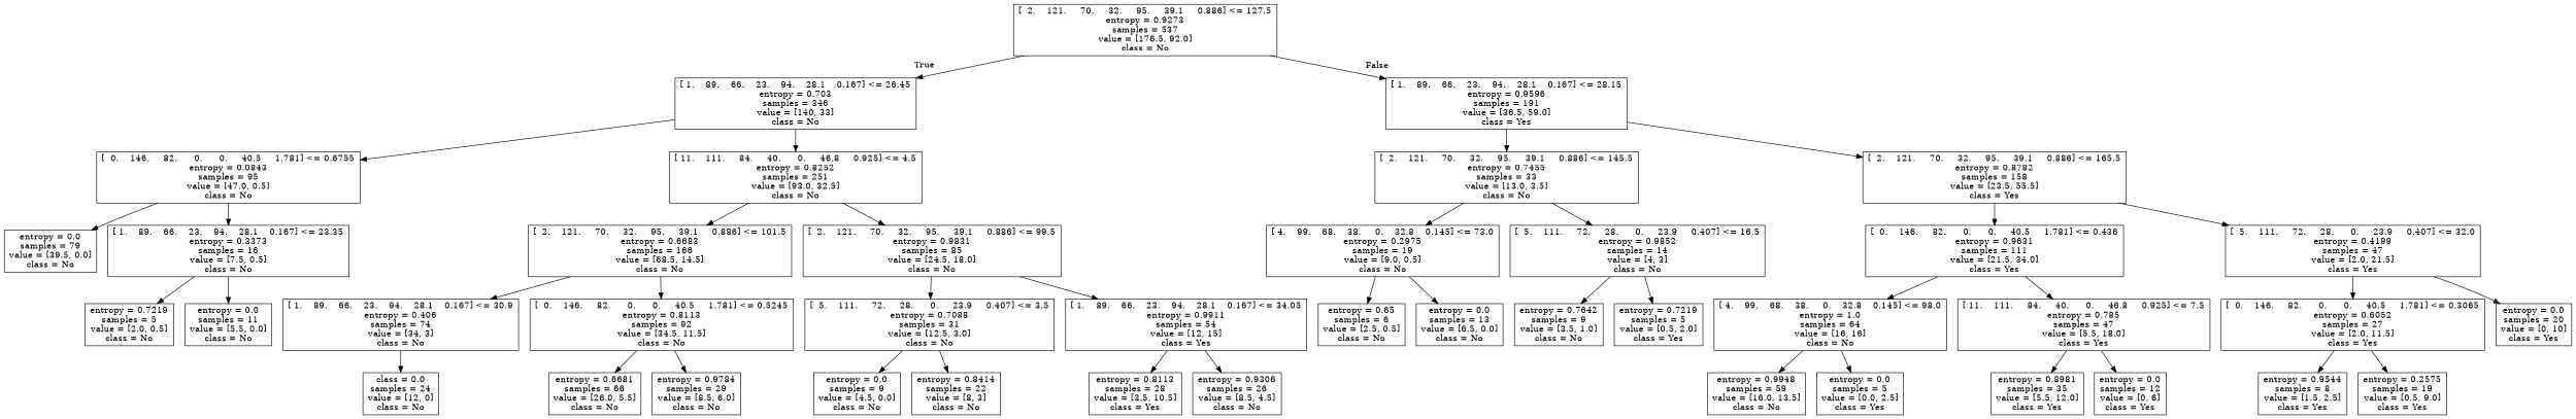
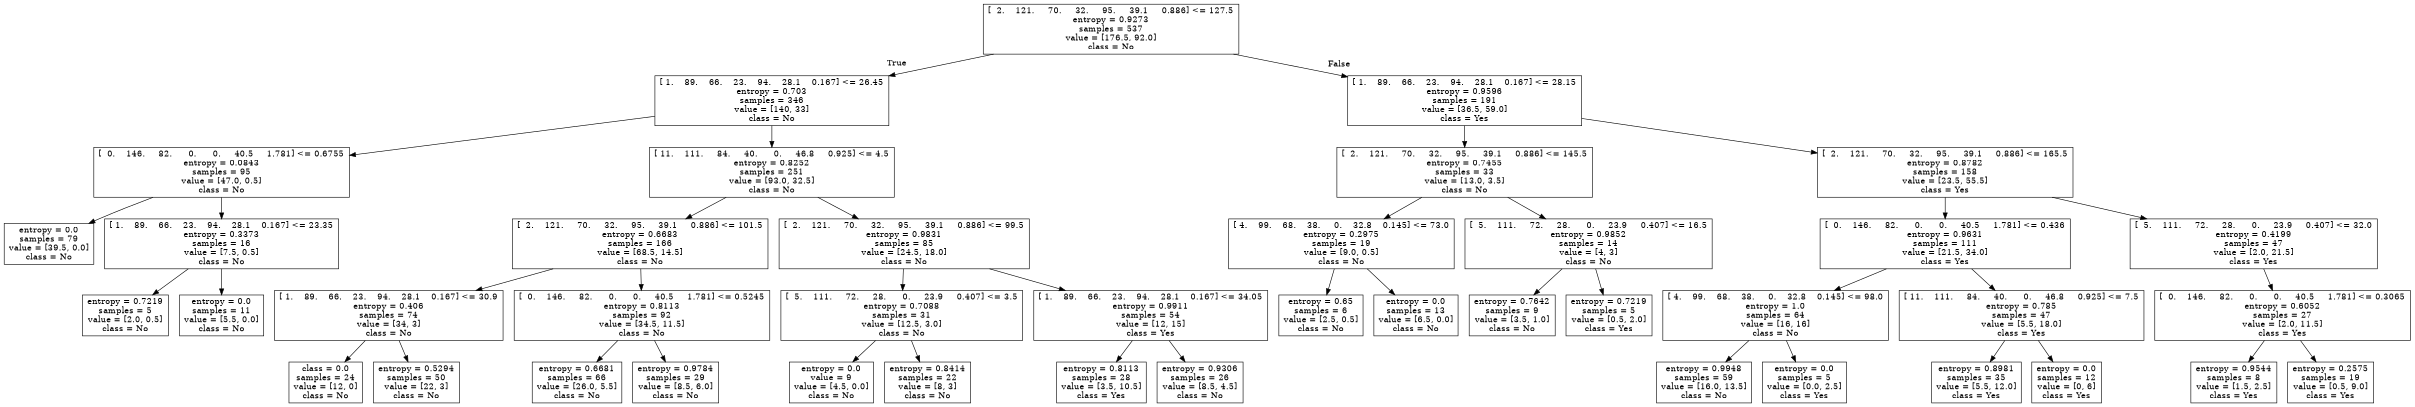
  digraph {
    node [shape=box]
    n1 [label="[  2.    121.     70.     32.     95.     39.1     0.886] <= 127.5\nentropy = 0.9273\nsamples = 537\nvalue = [176.5, 92.0]\nclass = No"]
    n2 [label="[ 1.    89.    66.    23.    94.    28.1    0.167] <= 26.45\nentropy = 0.703\nsamples = 346\nvalue = [140, 33]\nclass = No"]
    n3 [label="[ 1.    89.    66.    23.    94.    28.1    0.167] <= 28.15\nentropy = 0.9596\nsamples = 191\nvalue = [36.5, 59.0]\nclass = Yes"]
    n4 [label="[  0.    146.     82.      0.      0.     40.5     1.781] <= 0.6755\nentropy = 0.0843\nsamples = 95\nvalue = [47.0, 0.5]\nclass = No"]
    n5 [label="[ 11.    111.     84.     40.      0.     46.8     0.925] <= 4.5\nentropy = 0.8252\nsamples = 251\nvalue = [93.0, 32.5]\nclass = No"]
    n6 [label="[  2.    121.     70.     32.     95.     39.1     0.886] <= 145.5\nentropy = 0.7455\nsamples = 33\nvalue = [13.0, 3.5]\nclass = No"]
    n7 [label="[  2.    121.     70.     32.     95.     39.1     0.886] <= 165.5\nentropy = 0.8782\nsamples = 158\nvalue = [23.5, 55.5]\nclass = Yes"]
    n8 [label="entropy = 0.0\nsamples = 79\nvalue = [39.5, 0.0]\nclass = No"]
    n9 [label="[ 1.    89.    66.    23.    94.    28.1    0.167] <= 23.35\nentropy = 0.3373\nsamples = 16\nvalue = [7.5, 0.5]\nclass = No"]
    n10 [label="[  2.    121.     70.     32.     95.     39.1     0.886] <= 101.5\nentropy = 0.6683\nsamples = 166\nvalue = [68.5, 14.5]\nclass = No"]
    n11 [label="[  2.    121.     70.     32.     95.     39.1     0.886] <= 99.5\nentropy = 0.9831\nsamples = 85\nvalue = [24.5, 18.0]\nclass = No"]
    n12 [label="entropy = 0.7219\nsamples = 5\nvalue = [2.0, 0.5]\nclass = No"]
    n13 [label="entropy = 0.0\nsamples = 11\nvalue = [5.5, 0.0]\nclass = No"]
    n14 [label="[ 1.    89.    66.    23.    94.    28.1    0.167] <= 30.9\nentropy = 0.406\nsamples = 74\nvalue = [34, 3]\nclass = No"]
    n15 [label="[  0.    146.     82.      0.      0.     40.5     1.781] <= 0.5245\nentropy = 0.8113\nsamples = 92\nvalue = [34.5, 11.5]\nclass = No"]
    n16 [label="[  5.    111.     72.     28.      0.     23.9     0.407] <= 3.5\nentropy = 0.7088\nsamples = 31\nvalue = [12.5, 3.0]\nclass = No"]
    n17 [label="[ 1.    89.    66.    23.    94.    28.1    0.167] <= 34.05\nentropy = 0.9911\nsamples = 54\nvalue = [12, 15]\nclass = Yes"]
    n18 [label="class = 0.0\nsamples = 24\nvalue = [12, 0]\nclass = No"]
+   n19 [label="entropy = 0.5294\nsamples = 50\nvalue = [22, 3]\nclass = No"]
    n20 [label="entropy = 0.6681\nsamples = 66\nvalue = [26.0, 5.5]\nclass = No"]
    n21 [label="entropy = 0.9784\nsamples = 29\nvalue = [8.5, 6.0]\nclass = No"]
-   n22 [label="entropy = 0.0\nsamples = 9\nvalue = [4.5, 0.0]\nclass = No"]
+   n22 [label="entropy = 0.0\nvalue = 9\nvalue = [4.5, 0.0]\nclass = No"]
    n23 [label="entropy = 0.8414\nsamples = 22\nvalue = [8, 3]\nclass = No"]
    n24 [label="entropy = 0.8113\nsamples = 28\nvalue = [3.5, 10.5]\nclass = Yes"]
    n25 [label="entropy = 0.9306\nsamples = 26\nvalue = [8.5, 4.5]\nclass = No"]
    n26 [label="[ 4.    99.    68.    38.     0.    32.8    0.145] <= 73.0\nentropy = 0.2975\nsamples = 19\nvalue = [9.0, 0.5]\nclass = No"]
    n27 [label="[  5.    111.     72.     28.      0.     23.9     0.407] <= 16.5\nentropy = 0.9852\nsamples = 14\nvalue = [4, 3]\nclass = No"]
    n28 [label="[  0.    146.     82.      0.      0.     40.5     1.781] <= 0.436\nentropy = 0.9631\nsamples = 111\nvalue = [21.5, 34.0]\nclass = Yes"]
    n29 [label="[  5.    111.     72.     28.      0.     23.9     0.407] <= 32.0\nentropy = 0.4199\nsamples = 47\nvalue = [2.0, 21.5]\nclass = Yes"]
    n30 [label="entropy = 0.65\nsamples = 6\nvalue = [2.5, 0.5]\nclass = No"]
    n31 [label="entropy = 0.0\nsamples = 13\nvalue = [6.5, 0.0]\nclass = No"]
    n32 [label="entropy = 0.7642\nsamples = 9\nvalue = [3.5, 1.0]\nclass = No"]
    n33 [label="entropy = 0.7219\nsamples = 5\nvalue = [0.5, 2.0]\nclass = Yes"]
    n34 [label="[ 4.    99.    68.    38.     0.    32.8    0.145] <= 98.0\nentropy = 1.0\nsamples = 64\nvalue = [16, 16]\nclass = No"]
    n35 [label="[ 11.    111.     84.     40.      0.     46.8     0.925] <= 7.5\nentropy = 0.785\nsamples = 47\nvalue = [5.5, 18.0]\nclass = Yes"]
    n36 [label="[  0.    146.     82.      0.      0.     40.5     1.781] <= 0.3065\nentropy = 0.6052\nsamples = 27\nvalue = [2.0, 11.5]\nclass = Yes"]
-   n37 [label="entropy = 0.0\nsamples = 20\nvalue = [0, 10]\nclass = Yes"]
    n38 [label="entropy = 0.9948\nsamples = 59\nvalue = [16.0, 13.5]\nclass = No"]
    n39 [label="entropy = 0.0\nsamples = 5\nvalue = [0.0, 2.5]\nclass = Yes"]
    n40 [label="entropy = 0.8981\nsamples = 35\nvalue = [5.5, 12.0]\nclass = Yes"]
    n41 [label="entropy = 0.0\nsamples = 12\nvalue = [0, 6]\nclass = Yes"]
    n42 [label="entropy = 0.9544\nsamples = 8\nvalue = [1.5, 2.5]\nclass = Yes"]
    n43 [label="entropy = 0.2575\nsamples = 19\nvalue = [0.5, 9.0]\nclass = Yes"]
    n1 -> n2 [headlabel=True labelangle=45 labeldistance=2.5]
    n1 -> n3 [headlabel=False labelangle=-45 labeldistance=2.5]
    n2 -> n4
    n2 -> n5
    n3 -> n6
    n3 -> n7
    n4 -> n8
    n4 -> n9
    n5 -> n10
    n5 -> n11
    n6 -> n26
    n6 -> n27
    n7 -> n28
    n7 -> n29
    n9 -> n12
    n9 -> n13
    n10 -> n14
    n10 -> n15
    n11 -> n16
    n11 -> n17
    n14 -> n18
+   n14 -> n19
    n15 -> n20
    n15 -> n21
    n16 -> n22
    n16 -> n23
    n17 -> n24
    n17 -> n25
    n26 -> n30
    n26 -> n31
    n27 -> n32
    n27 -> n33
    n28 -> n34
    n28 -> n35
    n29 -> n36
-   n29 -> n37
    n34 -> n38
    n34 -> n39
    n35 -> n40
    n35 -> n41
    n36 -> n42
    n36 -> n43
  }
